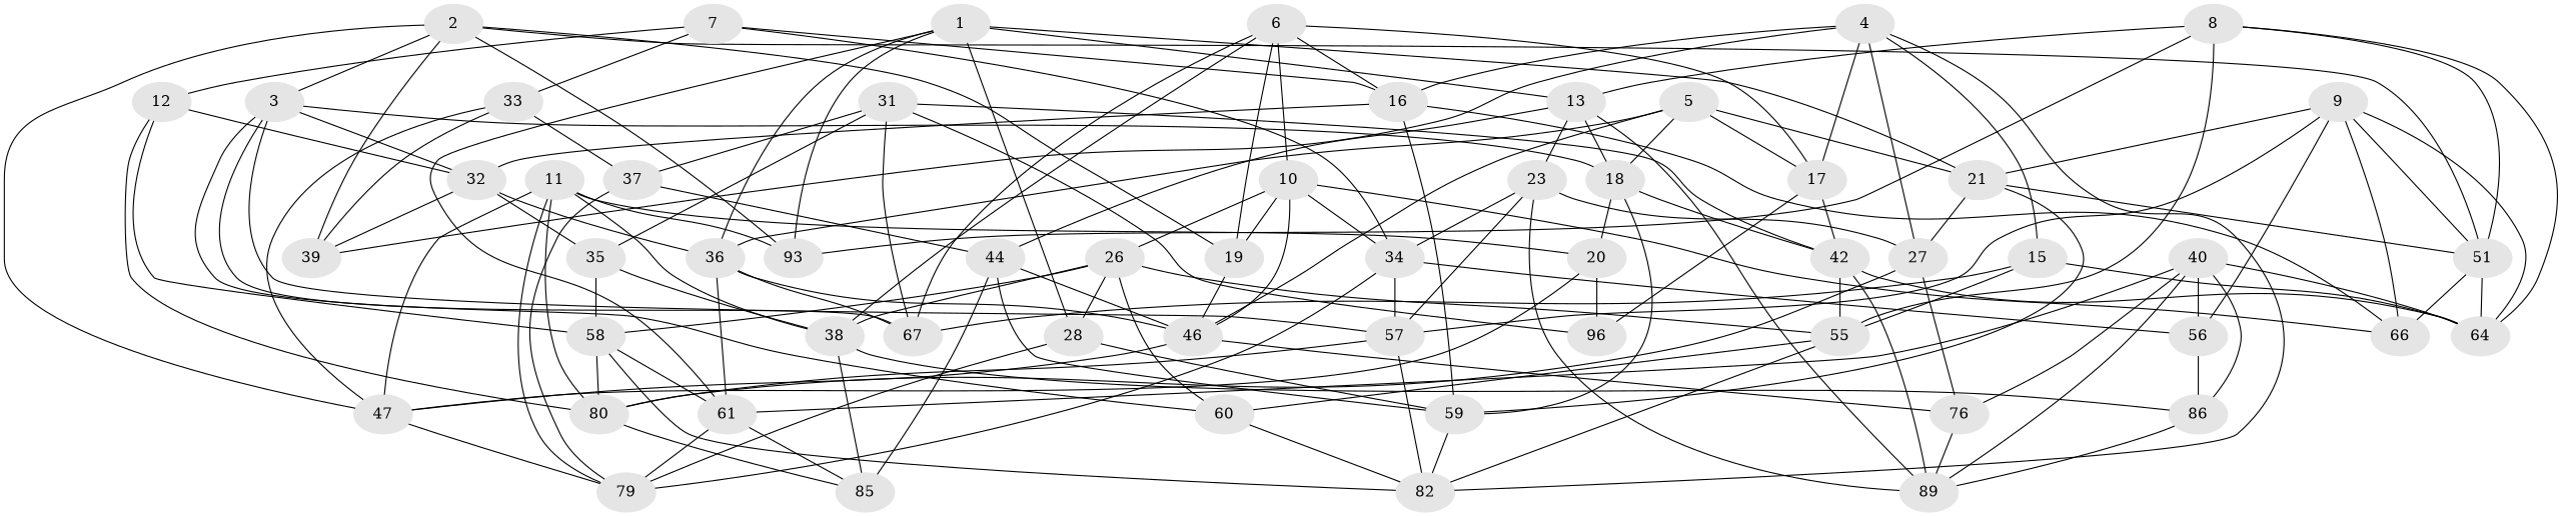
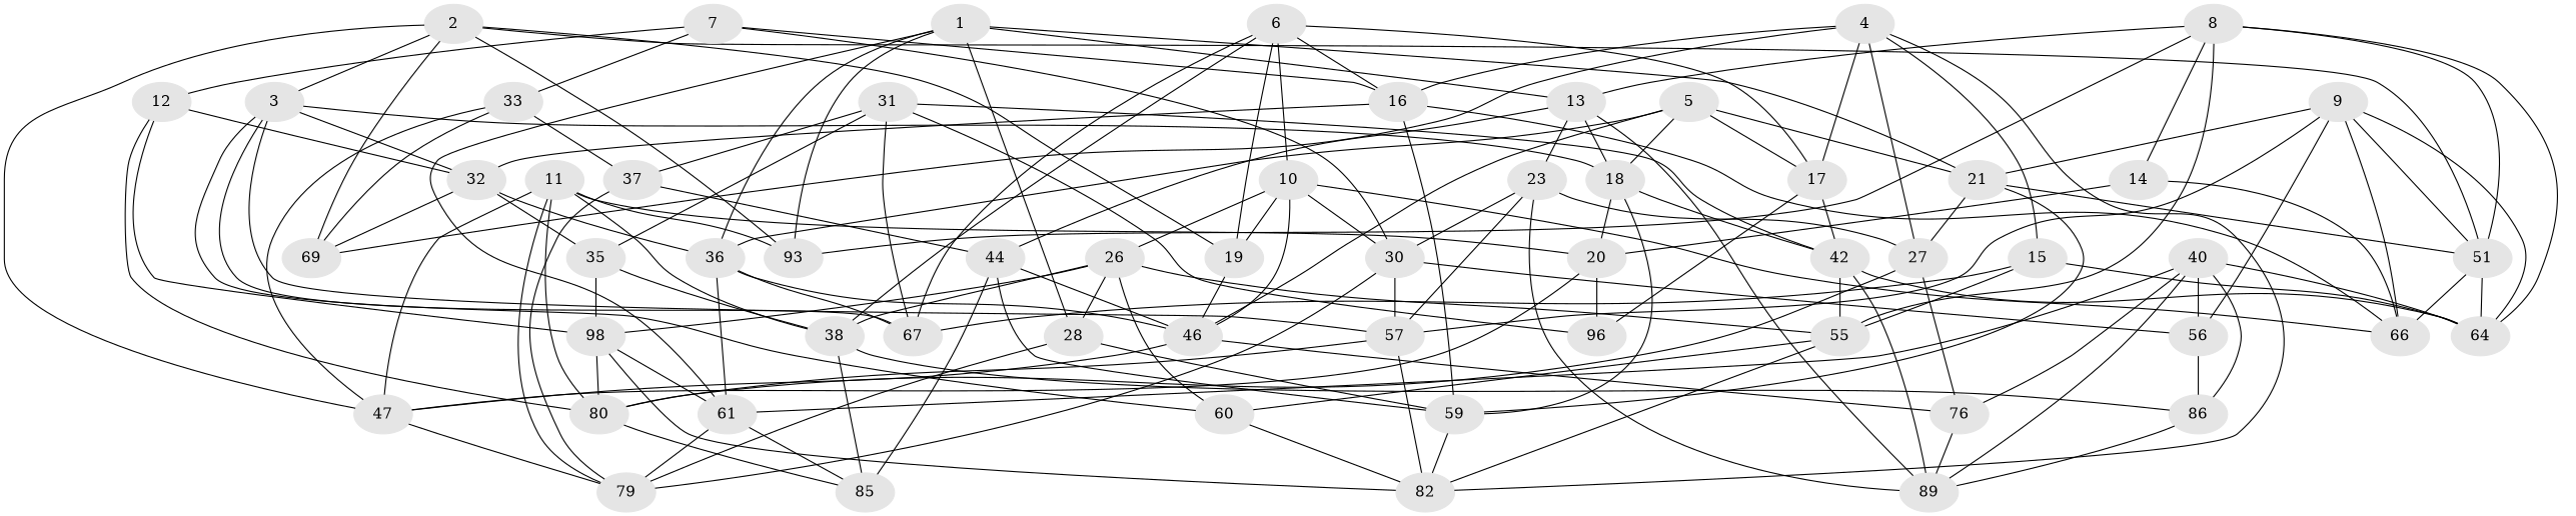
  graph {
    node [color=gray90 style=filled]
    1 [super="+81"]
    13 [super="+74"]
    21 [super="+78"]
    28
    36 [super="+62"]
    61 [super="+75"]
    93
    18 [super="+99"]
    23 [super="+24"]
    44 [super="+73"]
    89 [super="+94"]
    51 [super="+52"]
    27
    59 [super="+71"]
    79 [super="+97"]
    67 [super="+69"]
    46 [super="+98"]
    85
    2 [super="+29"]
    3 [super="+41"]
    19
-   39
+   39 [label=69]
    47 [super="+65"]
    32 [super="+53"]
    57 [super="+68"]
    60
    64 [super="+92"]
    66 [super="+72"]
    20 [super="+49"]
    42 [super="+95"]
    35
    82 [super="+83"]
    80 [super="+87"]
    4 [super="+50"]
    15
    16 [super="+100"]
    17 [super="+48"]
    55 [super="+90"]
    96
    76
    5 [super="+63"]
    6 [super="+34"]
    10 [super="+54"]
    38 [super="+91"]
-   30 [super="+43" label=34]
+   30 [super="+43"]
    26 [super="+88"]
    86
    7
    12
    33
-   58 [super="+84"]
+   58 [super="+84" label=98]
    56
    37
    8 [super="+25"]
+   14
    9 [super="+77"]
    11 [super="+22"]
    31 [super="+70"]
    40 [super="+45"]
    1 -- 13
    1 -- 21
    1 -- 28
    1 -- 36
    1 -- 61
    1 -- 93
    13 -- 18
    13 -- 23
    13 -- 44
    13 -- 89
    21 -- 51
    21 -- 27
    21 -- 59
    28 -- 59
    28 -- 79
    36 -- 61
    36 -- 67
    36 -- 46
    61 -- 79
    61 -- 85
    18 -- 59
    18 -- 20
    18 -- 42
    23 -- 89
    23 -- 27
    23 -- 57
    23 -- 30
    44 -- 59
    44 -- 46
    44 -- 85
    51 -- 64
    51 -- 66
    27 -- 80
    27 -- 76
    59 -- 82
    46 -- 47
    46 -- 76
    2 -- 93
    2 -- 51
    2 -- 3
    2 -- 19
    2 -- 39
    2 -- 47
    3 -- 18
    3 -- 67
    3 -- 32
    3 -- 57
    3 -- 60
    19 -- 46
    47 -- 79
    32 -- 36
    32 -- 39
    32 -- 35
    57 -- 82
    57 -- 80
    60 -- 82
    20 -- 47
    20 -- 96
    42 -- 89
    42 -- 64
    42 -- 55
    35 -- 38
    35 -- 58
    80 -- 85
    4 -- 27
    4 -- 39
    4 -- 82
    4 -- 15
    4 -- 16
    4 -- 17
    15 -- 67
    15 -- 64
    15 -- 55
    16 -- 59
    16 -- 32
    16 -- 66
    17 -- 42
    17 -- 96
    55 -- 60
    55 -- 82
    76 -- 89
    5 -- 21
    5 -- 36
    5 -- 18
    5 -- 46
    5 -- 17 [weight=2]
    6 -- 67
    6 -- 19
    6 -- 16
    6 -- 17
    6 -- 10
    6 -- 38
    10 -- 46
    10 -- 19
    10 -- 66
    10 -- 30
    10 -- 26
    38 -- 85
    38 -- 86
    30 -- 79
    30 -- 57
    30 -- 56
    26 -- 28
    26 -- 60
    26 -- 55
    26 -- 38
    26 -- 58
    86 -- 89
    7 -- 16
    7 -- 30
    7 -- 12
    7 -- 33
    12 -- 32
    12 -- 80
    12 -- 58
    33 -- 39
    33 -- 47
    33 -- 37
    58 -- 61
    58 -- 82
    58 -- 80
    56 -- 86
    37 -- 44
    37 -- 79
    8 -- 13
    8 -- 93
    8 -- 51
    8 -- 64
    8 -- 55
+   8 -- 14
+   14 -- 66 [weight=2]
+   14 -- 20
    9 -- 21
    9 -- 51
    9 -- 57
    9 -- 64
    9 -- 66
    9 -- 56
    11 -- 93
    11 -- 79
    11 -- 47
    11 -- 20
    11 -- 80
    11 -- 38
    31 -- 67
    31 -- 42
    31 -- 35
    31 -- 96 [weight=2]
    31 -- 37
    40 -- 61
    40 -- 89
    40 -- 64
    40 -- 76
    40 -- 86
    40 -- 56
  }
